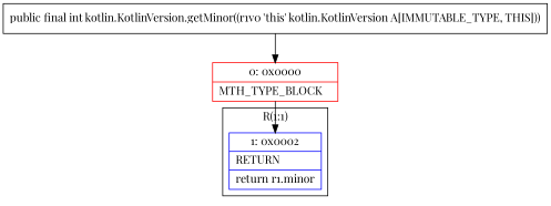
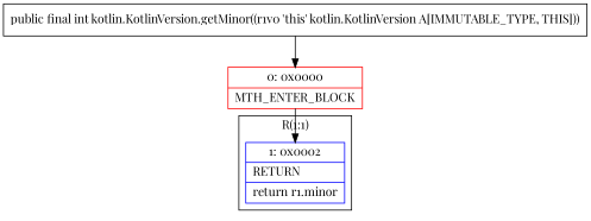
  digraph {
    fontname="Playfair Display"
    node [shape=record fontname="Playfair Display"]
    edge [fontname="Playfair Display"]
    n1 [color=blue label="{1\:\ 0x0002|RETURN\l|return r1.minor\l}"]
-   n2 [color=red label="{0\:\ 0x0000|MTH_TYPE_BLOCK\l}"]
+   n2 [color=red label="{0\:\ 0x0000|MTH_ENTER_BLOCK\l}"]
    n3 [label="{public final int kotlin.KotlinVersion.getMinor((r1v0 'this' kotlin.KotlinVersion A[IMMUTABLE_TYPE, THIS])) }"]
    subgraph cluster_1 {
      label="R(1:1)"
      n1
    }
    n2 -> n1
    n3 -> n2
  }
